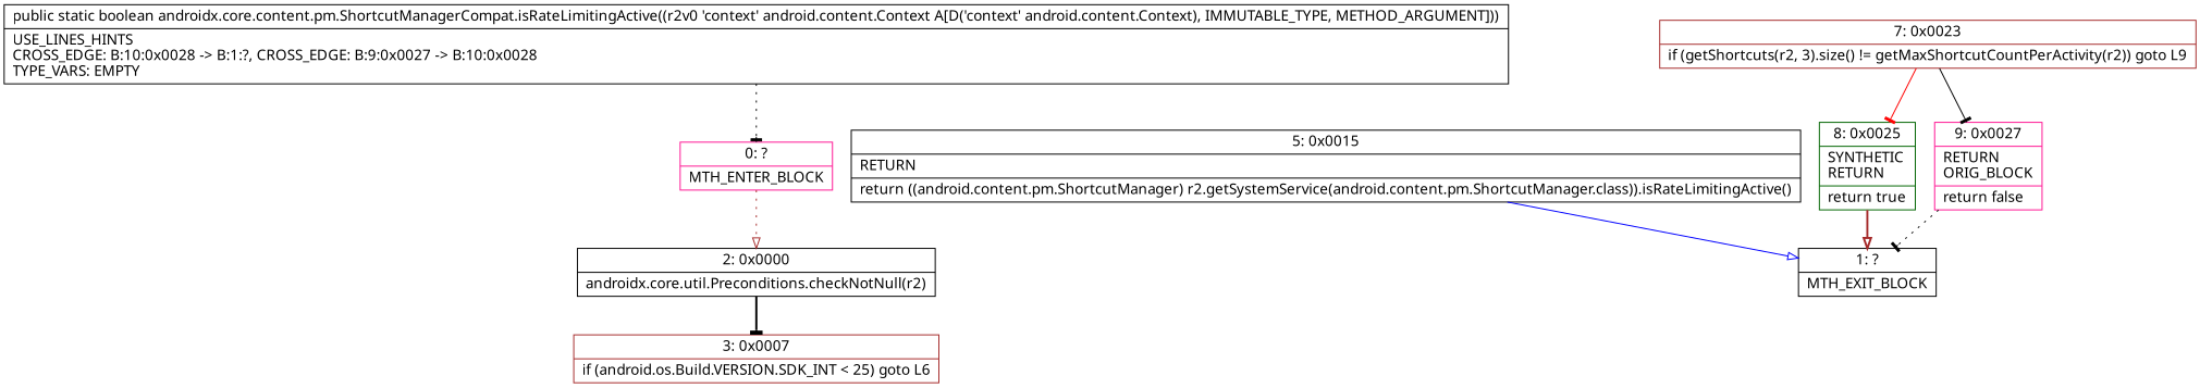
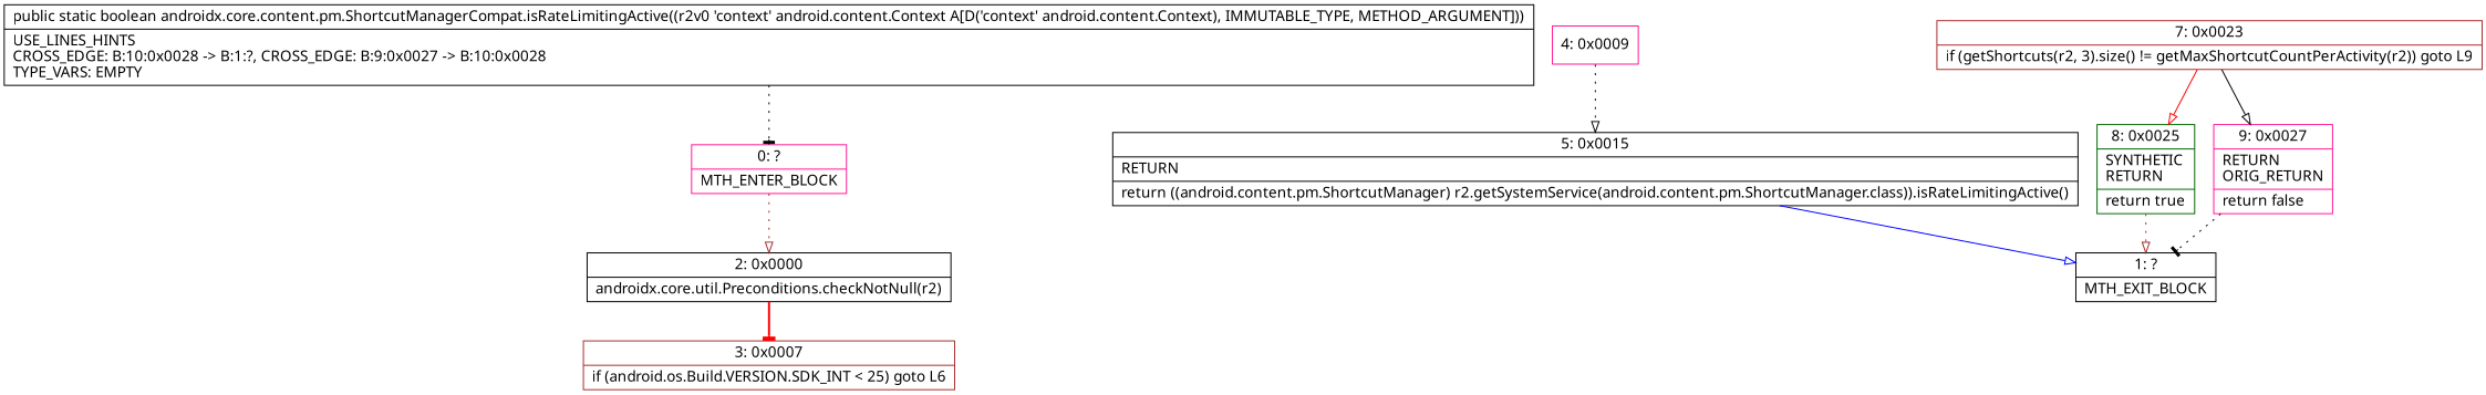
  digraph {
    fontname="Noto Sans"
    node [color=black fontname="Noto Sans" shape=record]
    edge [arrowhead=tee color=black fontname="Noto Sans" style=dotted]
    n1 [color=deeppink label="{0\:\ ?|MTH_ENTER_BLOCK\l}"]
    n2 [label="{2\:\ 0x0000|androidx.core.util.Preconditions.checkNotNull(r2)\l}"]
    n3 [color=brown label="{3\:\ 0x0007|if (android.os.Build.VERSION.SDK_INT \< 25) goto L6\l}"]
+   n4 [color=deeppink label="{4\:\ 0x0009}"]
    n5 [label="{5\:\ 0x0015|RETURN\l|return ((android.content.pm.ShortcutManager) r2.getSystemService(android.content.pm.ShortcutManager.class)).isRateLimitingActive()\l}"]
    n6 [label="{1\:\ ?|MTH_EXIT_BLOCK\l}"]
    n7 [color=brown label="{7\:\ 0x0023|if (getShortcuts(r2, 3).size() != getMaxShortcutCountPerActivity(r2)) goto L9\l}"]
    n8 [color=darkgreen label="{8\:\ 0x0025|SYNTHETIC\lRETURN\l|return true\l}"]
-   n9 [color=deeppink label="{9\:\ 0x0027|RETURN\lORIG_BLOCK\l|return false\l}"]
+   n9 [color=deeppink label="{9\:\ 0x0027|RETURN\lORIG_RETURN\l|return false\l}"]
    n10 [label="{public static boolean androidx.core.content.pm.ShortcutManagerCompat.isRateLimitingActive((r2v0 'context' android.content.Context A[D('context' android.content.Context), IMMUTABLE_TYPE, METHOD_ARGUMENT]))  | USE_LINES_HINTS\lCROSS_EDGE: B:10:0x0028 \-\> B:1:?, CROSS_EDGE: B:9:0x0027 \-\> B:10:0x0028\lTYPE_VARS: EMPTY\l}"]
    n1 -> n2 [arrowhead=onormal color=brown]
-   n2 -> n3 [style=bold]
+   n2 -> n3 [color=red style=bold]
+   n4 -> n5 [arrowhead=onormal]
    n5 -> n6 [arrowhead=onormal color=blue style=solid]
-   n7 -> n8 [color=red style=solid]
-   n7 -> n9 [style=solid]
-   n8 -> n6 [arrowhead=onormal color=brown style=bold]
+   n7 -> n8 [arrowhead=onormal color=red style=solid]
+   n7 -> n9 [arrowhead=onormal style=solid]
+   n8 -> n6 [arrowhead=onormal color=brown]
    n9 -> n6
    n10 -> n1
  }
